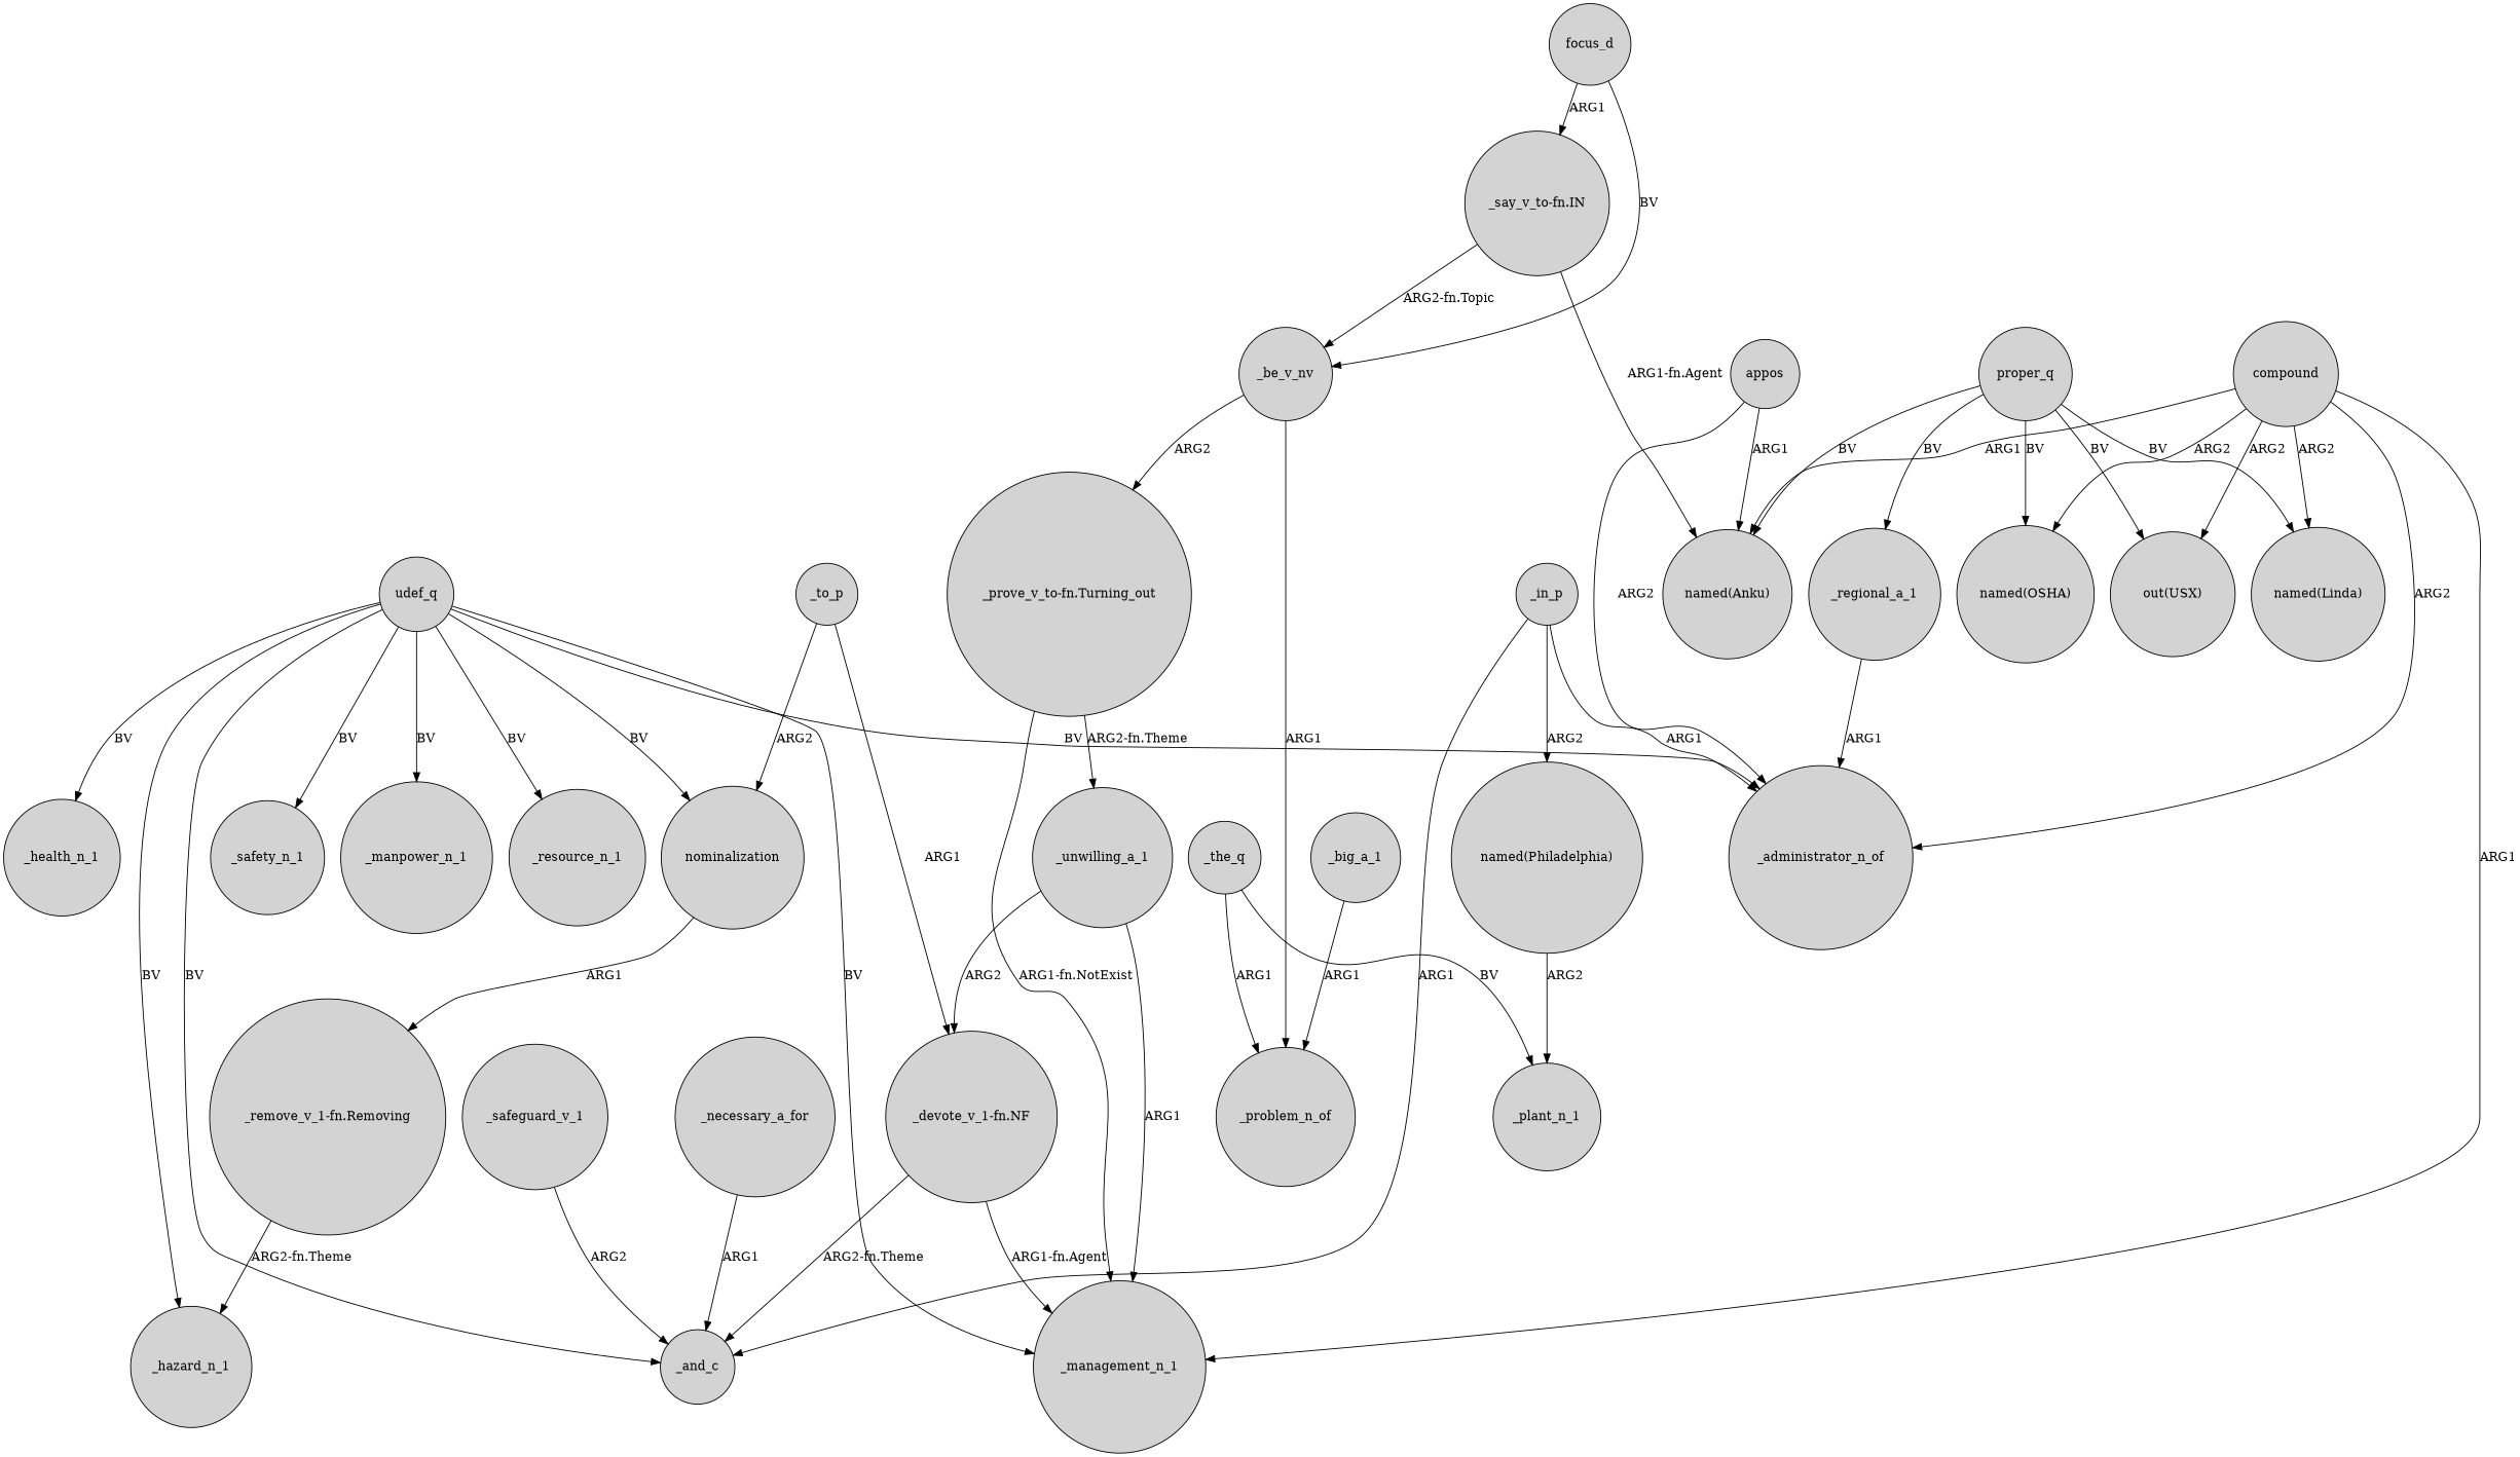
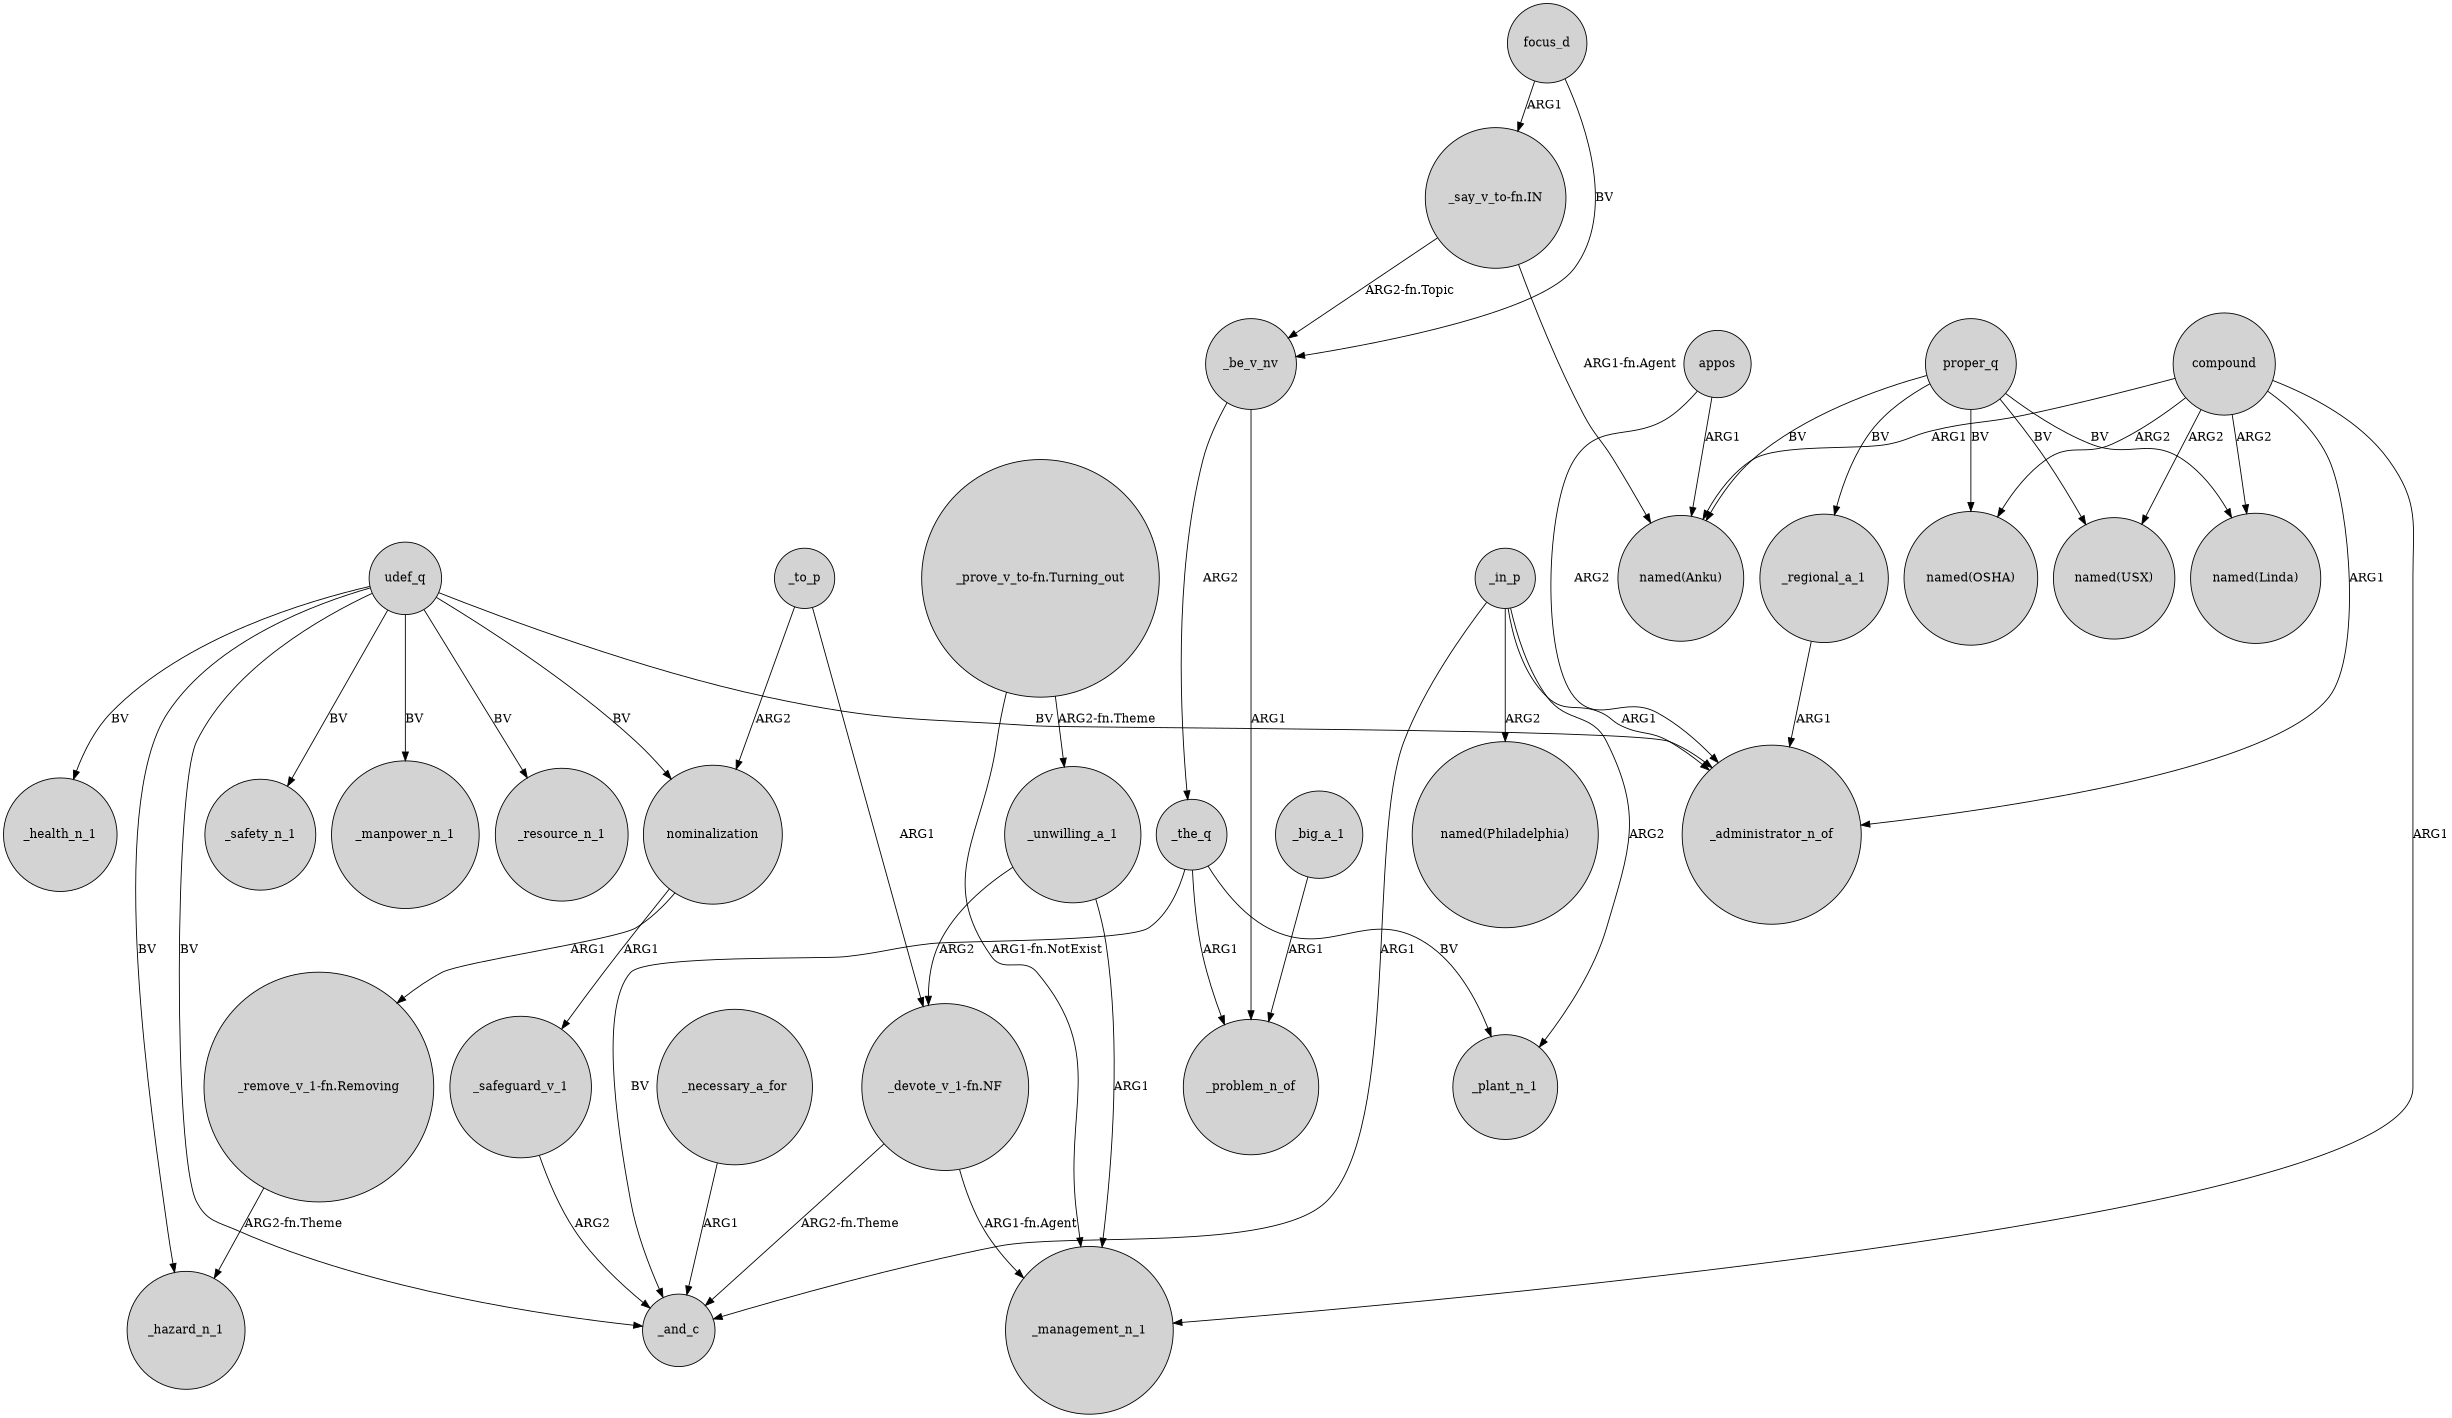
  digraph {
    node [shape=circle style=filled]
    _the_q
    _and_c
    _plant_n_1
    _problem_n_of
    proper_q
    "named(OSHA)"
    "named(Linda)"
    "named(Anku)"
-   "named(USX)" [label="out(USX)"]
+   "named(USX)"
    _regional_a_1
    compound
    _management_n_1
    _administrator_n_of
    "_devote_v_1-fn.NF"
    udef_q
    _hazard_n_1
    nominalization
    _resource_n_1
    _health_n_1
    _safety_n_1
    _manpower_n_1
    "_remove_v_1-fn.Removing"
    _safeguard_v_1
    appos
    _unwilling_a_1
    _in_p
    "named(Philadelphia)"
    "_say_v_to-fn.IN"
    _be_v_nv
    "_prove_v_to-fn.Turning_out"
    _to_p
    focus_d
    _necessary_a_for
    _big_a_1
+   _the_q -> _and_c [label=BV]
    _the_q -> _plant_n_1 [label=BV]
    _the_q -> _problem_n_of [label=ARG1]
    proper_q -> "named(OSHA)" [label=BV]
    proper_q -> "named(Linda)" [label=BV]
    proper_q -> "named(Anku)" [label=BV]
    proper_q -> "named(USX)" [label=BV]
    proper_q -> _regional_a_1 [label=BV]
    _regional_a_1 -> _administrator_n_of [label=ARG1]
    compound -> "named(OSHA)" [label=ARG2]
    compound -> "named(Linda)" [label=ARG2]
    compound -> "named(Anku)" [label=ARG1]
    compound -> "named(USX)" [label=ARG2]
    compound -> _management_n_1 [label=ARG1]
-   compound -> _administrator_n_of [label=ARG2]
+   compound -> _administrator_n_of [label=ARG1]
    "_devote_v_1-fn.NF" -> _and_c [label="ARG2-fn.Theme"]
    "_devote_v_1-fn.NF" -> _management_n_1 [label="ARG1-fn.Agent"]
    udef_q -> _and_c [label=BV]
-   udef_q -> _management_n_1 [label=BV]
    udef_q -> _administrator_n_of [label=BV]
    udef_q -> _hazard_n_1 [label=BV]
    udef_q -> nominalization [label=BV]
    udef_q -> _resource_n_1 [label=BV]
    udef_q -> _health_n_1 [label=BV]
    udef_q -> _safety_n_1 [label=BV]
    udef_q -> _manpower_n_1 [label=BV]
    nominalization -> "_remove_v_1-fn.Removing" [label=ARG1]
+   nominalization -> _safeguard_v_1 [label=ARG1]
    "_remove_v_1-fn.Removing" -> _hazard_n_1 [label="ARG2-fn.Theme"]
    _safeguard_v_1 -> _and_c [label=ARG2]
    appos -> "named(Anku)" [label=ARG1]
    appos -> _administrator_n_of [label=ARG2]
    _unwilling_a_1 -> _management_n_1 [label=ARG1]
    _unwilling_a_1 -> "_devote_v_1-fn.NF" [label=ARG2]
    _in_p -> _and_c [label=ARG1]
-   "named(Philadelphia)" -> _plant_n_1 [label=ARG2]
+   _in_p -> _plant_n_1 [label=ARG2]
    _in_p -> _administrator_n_of [label=ARG1]
    _in_p -> "named(Philadelphia)" [label=ARG2]
    "_say_v_to-fn.IN" -> "named(Anku)" [label="ARG1-fn.Agent"]
    "_say_v_to-fn.IN" -> _be_v_nv [label="ARG2-fn.Topic"]
    _be_v_nv -> _problem_n_of [label=ARG1]
-   _be_v_nv -> "_prove_v_to-fn.Turning_out" [label=ARG2]
+   _be_v_nv -> _the_q [label=ARG2]
    "_prove_v_to-fn.Turning_out" -> _management_n_1 [label="ARG1-fn.NotExist"]
    "_prove_v_to-fn.Turning_out" -> _unwilling_a_1 [label="ARG2-fn.Theme"]
    _to_p -> "_devote_v_1-fn.NF" [label=ARG1]
    _to_p -> nominalization [label=ARG2]
    focus_d -> "_say_v_to-fn.IN" [label=ARG1]
    focus_d -> _be_v_nv [label=BV]
    _necessary_a_for -> _and_c [label=ARG1]
    _big_a_1 -> _problem_n_of [label=ARG1]
  }
